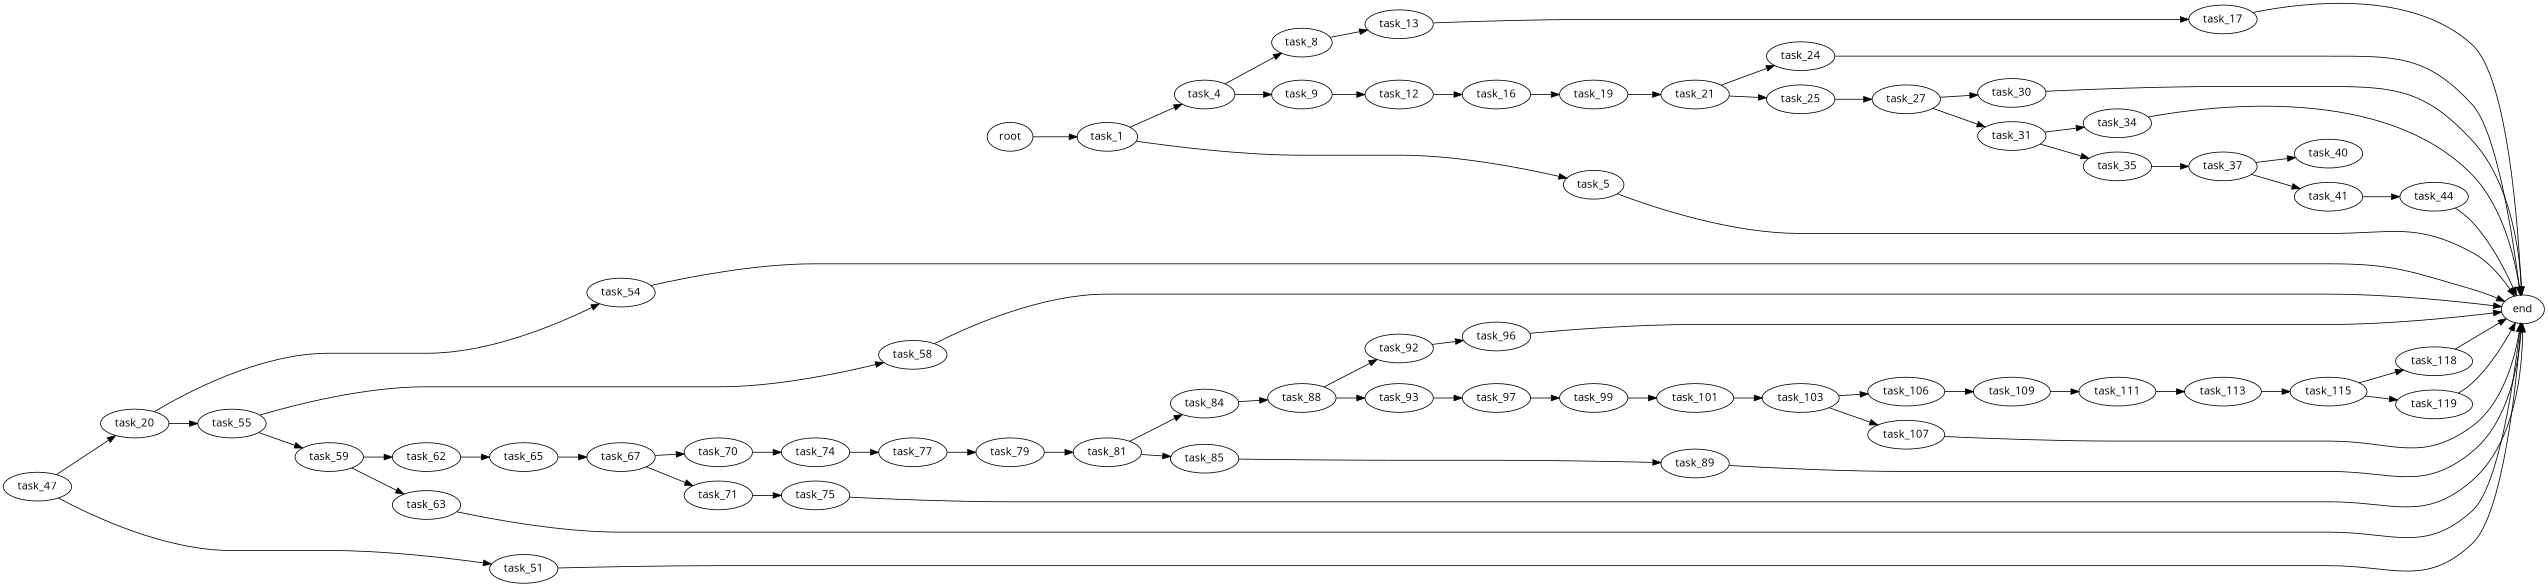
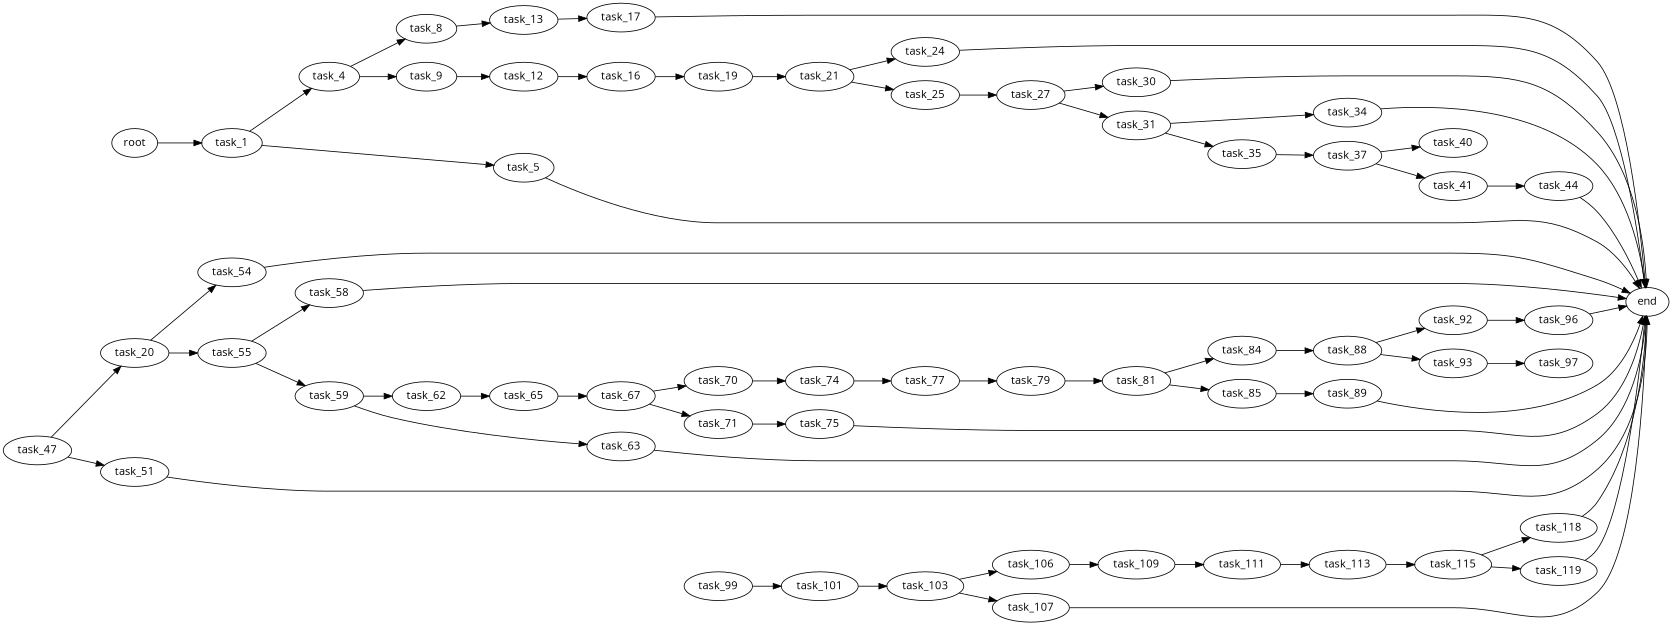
  digraph {
    fontname="Open Sans"
    rankdir=LR
    node [fontname="Open Sans"]
    edge [fontname="Open Sans"]
    root
    task_1
    task_4
    task_5
    task_8
    task_9
    end
    task_13
    task_12
    task_17
    task_16
    task_19
    task_21
    task_24
    task_25
    task_27
    task_30
    task_31
    task_34
    task_35
    task_37
    task_40
    task_41
    task_44
    n25 [label=task_20]
    task_47
    task_51
    task_54
    task_55
    task_58
    task_59
    task_62
    task_63
    task_65
    task_67
    task_70
    task_71
    task_74
    task_75
    task_77
    task_79
    task_81
    task_84
    task_85
    task_88
    task_89
    task_92
    task_93
    task_96
    task_97
    task_99
    task_101
    task_103
    task_106
    task_107
    task_109
    task_111
    task_113
    task_115
    task_118
    task_119
    root -> task_1
    task_1 -> task_4
    task_1 -> task_5
    task_4 -> task_8
    task_4 -> task_9
    task_5 -> end
    task_8 -> task_13
    task_9 -> task_12
    task_13 -> task_17
    task_12 -> task_16
    task_17 -> end
    task_16 -> task_19
    task_19 -> task_21
    task_21 -> task_24
    task_21 -> task_25
    task_24 -> end
    task_25 -> task_27
    task_27 -> task_30
    task_27 -> task_31
    task_30 -> end
    task_31 -> task_34
    task_31 -> task_35
    task_34 -> end
    task_35 -> task_37
    task_37 -> task_40
    task_37 -> task_41
    task_41 -> task_44
    task_44 -> end
    n25 -> task_54
    n25 -> task_55
    task_47 -> n25
    task_47 -> task_51
    task_51 -> end
    task_54 -> end
    task_55 -> task_58
    task_55 -> task_59
    task_58 -> end
    task_59 -> task_62
    task_59 -> task_63
    task_62 -> task_65
    task_63 -> end
    task_65 -> task_67
    task_67 -> task_70
    task_67 -> task_71
    task_70 -> task_74
    task_71 -> task_75
    task_74 -> task_77
    task_75 -> end
    task_77 -> task_79
    task_79 -> task_81
    task_81 -> task_84
    task_81 -> task_85
    task_84 -> task_88
    task_85 -> task_89
    task_88 -> task_92
    task_88 -> task_93
    task_89 -> end
    task_92 -> task_96
    task_93 -> task_97
    task_96 -> end
-   task_97 -> task_99
    task_99 -> task_101
    task_101 -> task_103
    task_103 -> task_106
    task_103 -> task_107
    task_106 -> task_109
    task_107 -> end
    task_109 -> task_111
    task_111 -> task_113
    task_113 -> task_115
    task_115 -> task_118
    task_115 -> task_119
    task_118 -> end
    task_119 -> end
  }
